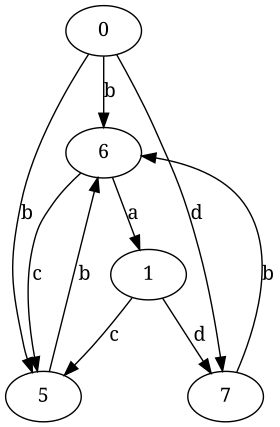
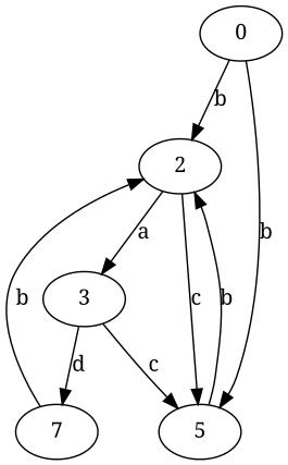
  strict digraph {
    fontname="Noto Serif"
    node [fontname="Noto Serif"]
    edge [fontname="Noto Serif"]
    0
-   2 [label=6]
+   2
    5
    7
-   1
+   1 [label=3]
    0 -> 2 [label=b]
    0 -> 5 [label=b]
-   0 -> 7 [label=d]
    2 -> 5 [label=c]
    2 -> 1 [label=a]
    5 -> 2 [label=b]
    7 -> 2 [label=b]
    1 -> 5 [label=c]
    1 -> 7 [label=d]
  }
